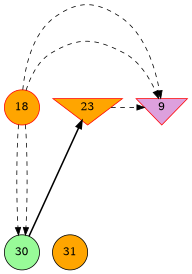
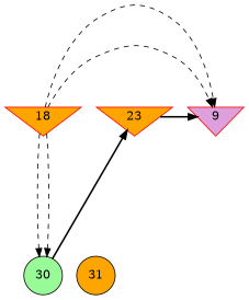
  digraph {
    ranksep=2.0
    node [color=red fillcolor=orange shape=invtriangle style=filled]
    edge [style=dashed]
    9 [fillcolor=plum]
-   18 [shape=circle]
+   18
    23
    30 [color=black fillcolor=palegreen shape=circle]
    31 [color=black shape=circle]
    subgraph sub_1 {
      rank=same
      9
      18
      23
    }
    subgraph sub_2 {
      rank=same
    }
    subgraph sub_3 {
      rank=same
      30
      31
    }
    18 -> 9
    18 -> 9
    18 -> 30
    18 -> 30
-   23 -> 9
+   23 -> 9 [style=bold]
    30 -> 23 [style=bold]
  }
